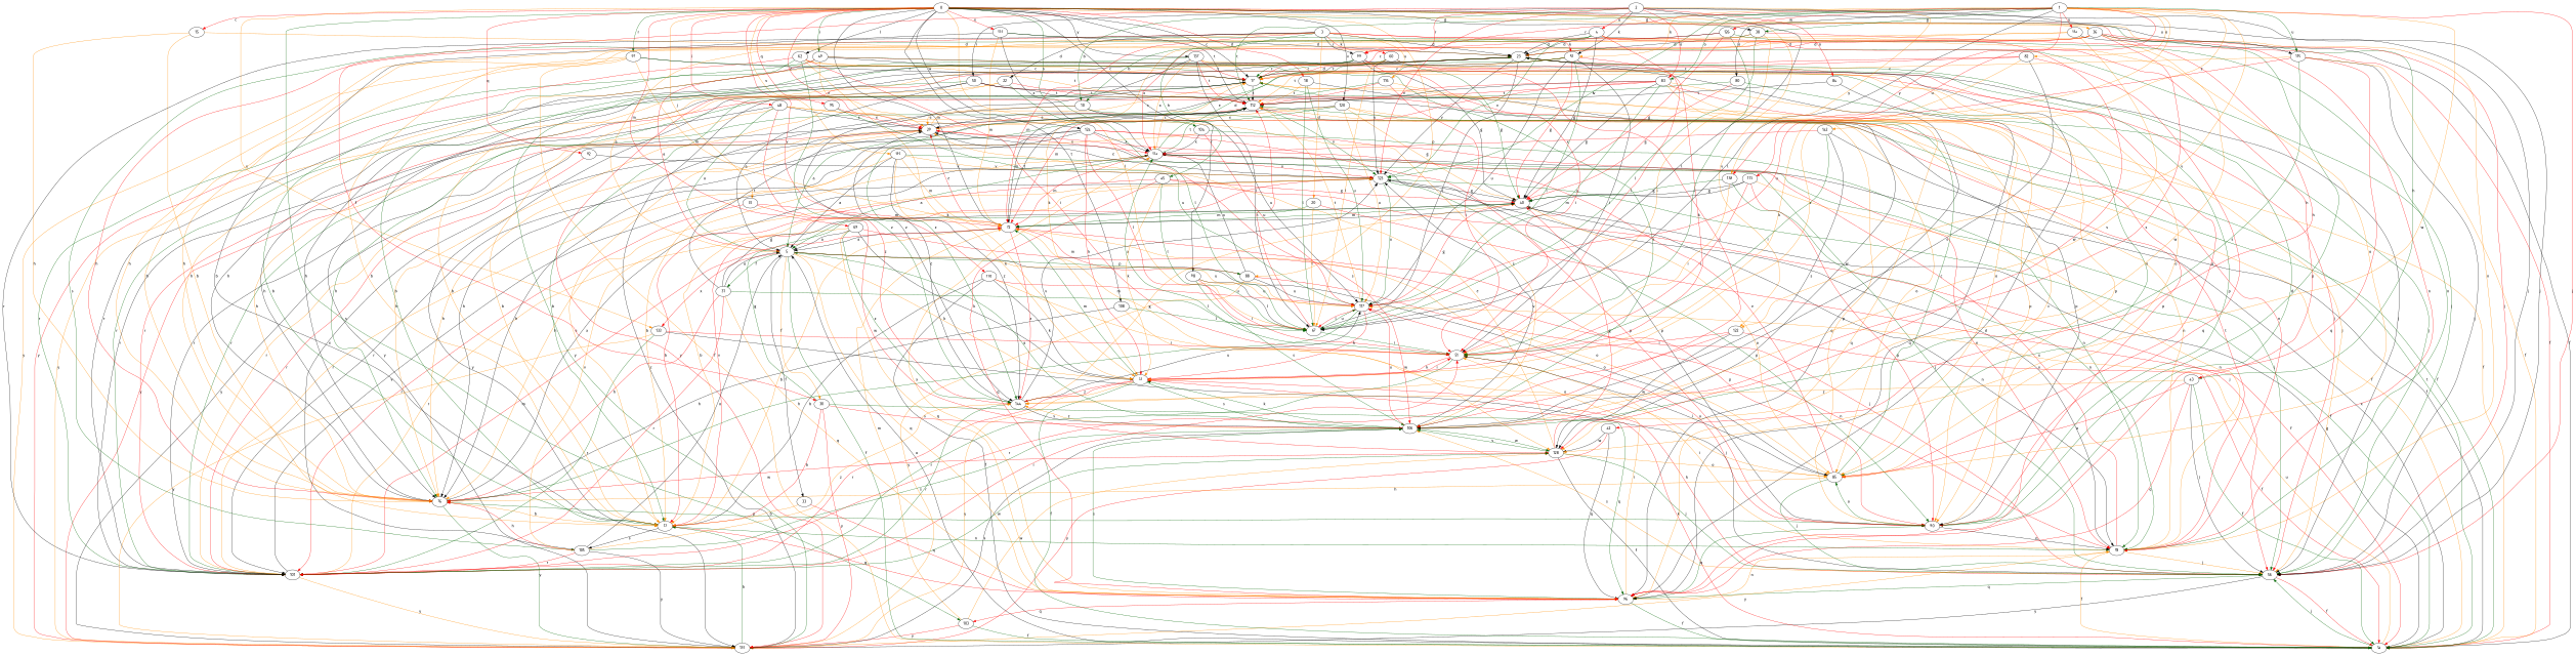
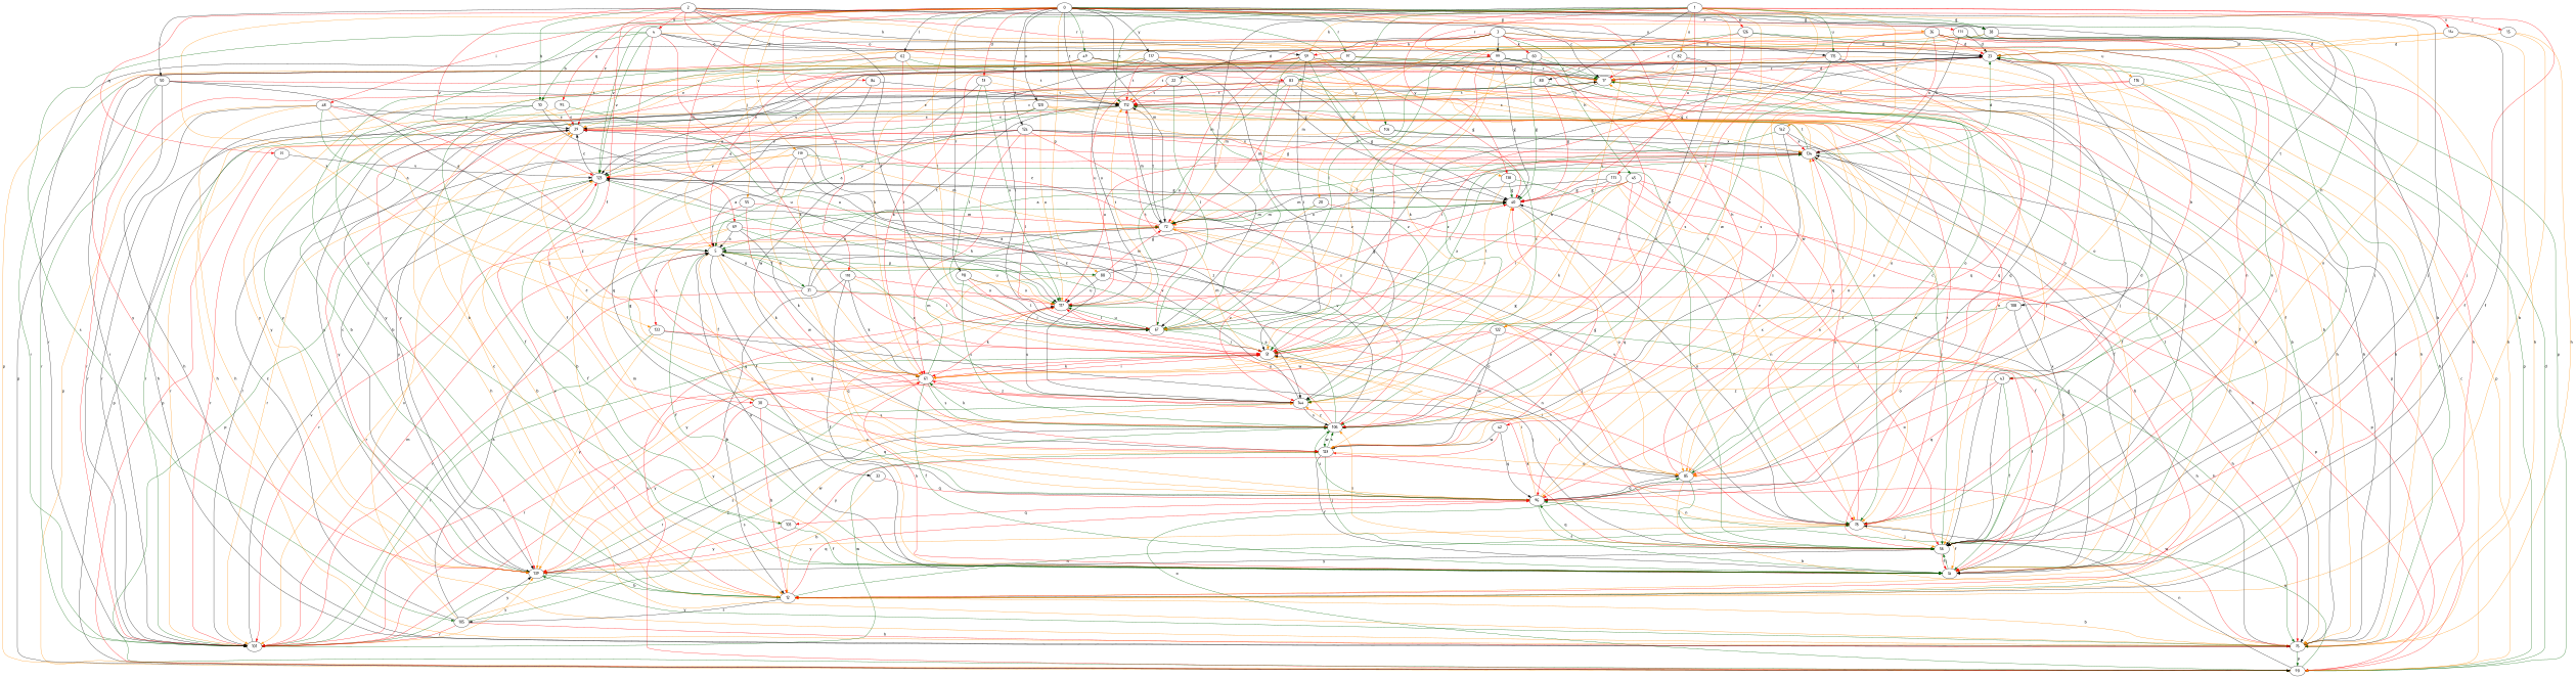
  strict digraph {
    fontname="Fira Sans"
    node [fontname="Fira Sans"]
    edge [color=red fontname="Fira Sans"]
    0
    15
    17
    18
    29
    36
    38
    42
    43
    48
    49
    55
    56
    62
    67
    69
    72
    78
    88
    92
    95
    97
    98
    103
    104
    108
    112
    118
    119
    120
    122
    124
    131
    133
    137
    23
    n37 [label=76]
    12
    34
    139
    128
    117
    101
    90
    134
    61
    106
    51
    96
    144
    85
    5
    123
    40
    1
    59
    80
    82
    83
    99
    113
    114
    115
    126
    138
    142
    2
    4
    10
    30
    50
    84
    105
    3
    20
    22
    45
    60
    116
    31
    33
    0 -> 15 [label=c]
    0 -> 17 [color=black label=c]
    0 -> 18 [label=d]
    0 -> 29 [label=e]
    0 -> 36 [color=darkorange label=g]
    0 -> 38 [color=black label=g]
    0 -> 42 [label=h]
    0 -> 43 [color=darkgreen label=h]
    0 -> 48 [label=i]
    0 -> 49 [color=darkgreen label=i]
    0 -> 55 [color=darkorange label=j]
    0 -> 56 [color=black label=j]
    0 -> 62 [color=black label=l]
    0 -> 67 [color=darkorange label=l]
    0 -> 69 [label=m]
    0 -> 72 [color=black label=m]
    0 -> 78 [color=darkorange label=n]
    0 -> 88 [color=darkorange label=p]
    0 -> 92 [label=q]
    0 -> 95 [label=q]
    0 -> 97 [color=darkgreen label=r]
    0 -> 98 [color=black label=r]
    0 -> 103 [color=darkgreen label=s]
    0 -> 104 [color=darkgreen label=s]
    0 -> 108 [color=black label=t]
    0 -> 112 [color=black label=t]
    0 -> 118 [label=v]
    0 -> 119 [color=darkorange label=v]
    0 -> 120 [color=black label=v]
    0 -> 122 [color=darkorange label=v]
    0 -> 124 [color=black label=w]
    0 -> 131 [label=x]
    0 -> 133 [color=darkorange label=x]
    0 -> 137 [color=black label=y]
    15 -> 23 [color=darkorange label=d]
    15 -> n37 [color=darkorange label=h]
    15 -> 12 [color=darkorange label=b]
    17 -> 112 [color=black label=t]
    17 -> 23 [label=d]
    17 -> 12 [color=darkgreen label=b]
    17 -> 34 [color=darkorange label=f]
    17 -> 139 [color=black label=y]
    18 -> 67 [color=darkgreen label=l]
    18 -> 112 [color=darkorange label=t]
    18 -> 128 [color=black label=w]
    18 -> 117 [color=darkgreen label=u]
    29 -> 17 [color=darkorange label=c]
    29 -> n37 [color=darkorange label=h]
    29 -> 139 [label=y]
    29 -> 101 [color=darkorange label=r]
    29 -> 90 [color=black label=p]
    29 -> 134 [label=x]
    36 -> 56 [label=j]
    36 -> 78 [label=n]
    36 -> 23 [label=d]
    36 -> 12 [color=darkorange label=b]
    36 -> 128 [color=darkorange label=w]
    36 -> 90 [color=darkgreen label=p]
    36 -> 134 [label=x]
    36 -> 61 [color=darkorange label=k]
    36 -> 106 [label=s]
    38 -> 67 [color=darkgreen label=l]
    38 -> 23 [color=black label=d]
    38 -> n37 [color=darkorange label=h]
    38 -> 34 [label=f]
    38 -> 51 [color=darkorange label=i]
    42 -> 139 [label=y]
    42 -> 128 [color=black label=w]
    42 -> 96 [color=black label=q]
    43 -> 56 [color=black label=j]
    43 -> 34 [color=darkgreen label=f]
    43 -> 96 [label=q]
    43 -> 144 [color=darkorange label=z]
    43 -> 85 [label=o]
    48 -> 29 [color=black label=e]
    48 -> n37 [color=darkorange label=h]
    48 -> 101 [color=black label=r]
    48 -> 90 [color=darkorange label=p]
    48 -> 106 [color=darkorange label=s]
    48 -> 144 [label=z]
    48 -> 5 [color=darkgreen label=a]
    49 -> 17 [color=black label=c]
    49 -> 29 [color=darkorange label=e]
    49 -> 56 [label=j]
    49 -> 101 [color=darkgreen label=r]
    49 -> 106 [color=darkgreen label=s]
    49 -> 5 [label=a]
    55 -> 72 [label=m]
    55 -> 128 [label=w]
    55 -> 101 [label=r]
    56 -> 34 [label=f]
    56 -> 139 [color=black label=y]
    56 -> 61 [label=k]
    56 -> 106 [color=darkorange label=s]
    56 -> 96 [color=darkgreen label=q]
    62 -> 17 [color=darkorange label=c]
    62 -> 112 [color=darkorange label=t]
    62 -> 12 [color=darkgreen label=b]
    62 -> 139 [label=y]
    62 -> 61 [color=darkorange label=k]
    62 -> 51 [label=i]
    62 -> 144 [color=darkgreen label=z]
    67 -> 112 [label=t]
    67 -> 117 [color=darkgreen label=u]
    67 -> 51 [color=darkgreen label=i]
    69 -> 56 [label=j]
    69 -> 101 [color=darkorange label=r]
    69 -> 61 [color=black label=k]
    69 -> 96 [color=darkorange label=q]
    69 -> 144 [color=darkgreen label=z]
    69 -> 5 [color=black label=a]
    72 -> 29 [label=e]
    72 -> 112 [color=black label=t]
    72 -> 12 [color=darkorange label=b]
    72 -> 90 [label=p]
    72 -> 144 [label=z]
    72 -> 85 [color=darkorange label=o]
    72 -> 5 [color=black label=a]
    78 -> 56 [color=darkorange label=j]
    78 -> 112 [label=t]
    78 -> 34 [color=darkorange label=f]
    78 -> 139 [color=darkorange label=y]
    78 -> 134 [label=x]
    78 -> 51 [color=darkorange label=i]
    78 -> 123 [color=black label=v]
    88 -> 72 [label=m]
    88 -> 78 [label=n]
    88 -> 139 [color=darkorange label=y]
    88 -> 117 [color=black label=u]
    88 -> 134 [color=black label=x]
    92 -> 101 [label=r]
    92 -> 123 [color=black label=v]
    95 -> 29 [label=e]
    95 -> n37 [color=darkorange label=h]
    95 -> 117 [color=darkgreen label=u]
    97 -> 17 [color=black label=c]
    97 -> 72 [color=darkorange label=m]
    97 -> n37 [color=darkorange label=h]
    97 -> 34 [color=darkorange label=f]
    97 -> 139 [color=darkorange label=y]
    97 -> 85 [color=darkgreen label=o]
    98 -> 67 [color=black label=l]
    98 -> 117 [color=darkorange label=u]
    98 -> 106 [color=darkgreen label=s]
    98 -> 51 [label=i]
    103 -> 72 [color=darkorange label=m]
    103 -> 34 [color=darkgreen label=f]
    103 -> 139 [label=y]
    103 -> 128 [color=darkorange label=w]
    104 -> 78 [color=darkgreen label=n]
    104 -> 12 [color=darkorange label=b]
    104 -> 117 [label=u]
    104 -> 134 [color=black label=x]
    108 -> 67 [color=darkgreen label=l]
    108 -> n37 [color=black label=h]
    108 -> 85 [color=darkorange label=o]
    112 -> 29 [label=e]
    112 -> 72 [color=black label=m]
    112 -> 34 [color=darkorange label=f]
    112 -> 101 [color=darkgreen label=r]
    112 -> 123 [color=darkgreen label=v]
    118 -> 12 [color=black label=b]
    118 -> 34 [color=black label=f]
    118 -> 128 [color=darkorange label=w]
    118 -> 117 [label=u]
    118 -> 61 [color=black label=k]
    119 -> 56 [color=darkgreen label=j]
    119 -> 72 [color=darkorange label=m]
    119 -> 101 [color=darkorange label=r]
    119 -> 61 [color=darkorange label=k]
    119 -> 144 [color=black label=z]
    119 -> 5 [color=black label=a]
    119 -> 123 [color=darkorange label=v]
    120 -> 29 [color=darkorange label=e]
    120 -> 78 [color=darkorange label=n]
    120 -> 117 [color=darkorange label=u]
    120 -> 101 [color=black label=r]
    120 -> 85 [color=darkorange label=o]
    120 -> 5 [color=darkgreen label=a]
    120 -> 40 [color=darkorange label=g]
    122 -> 34 [label=f]
    122 -> 128 [color=black label=w]
    122 -> 101 [label=r]
    122 -> 51 [label=i]
    124 -> 67 [label=l]
    124 -> 78 [label=n]
    124 -> n37 [color=black label=h]
    124 -> 139 [color=black label=y]
    124 -> 101 [color=black label=r]
    124 -> 90 [label=p]
    124 -> 134 [color=black label=x]
    124 -> 61 [label=k]
    124 -> 106 [label=s]
    131 -> 56 [color=darkgreen label=j]
    131 -> 72 [color=darkorange label=m]
    131 -> 23 [color=black label=d]
    131 -> 12 [color=black label=b]
    131 -> 134 [color=black label=x]
    133 -> 56 [color=black label=j]
    133 -> 139 [color=darkorange label=y]
    133 -> 101 [color=darkgreen label=r]
    133 -> 51 [label=i]
    137 -> 17 [label=c]
    137 -> 67 [color=black label=l]
    137 -> 112 [label=t]
    137 -> 12 [color=darkgreen label=b]
    137 -> 90 [color=darkorange label=p]
    137 -> 134 [color=darkorange label=x]
    137 -> 144 [color=black label=z]
    137 -> 85 [color=darkorange label=o]
    23 -> 17 [color=black label=c]
    23 -> 67 [color=black label=l]
    23 -> 12 [color=darkorange label=b]
    23 -> 139 [color=black label=y]
    23 -> 101 [color=black label=r]
    23 -> 90 [color=darkgreen label=p]
    23 -> 96 [color=black label=q]
    23 -> 85 [label=o]
    23 -> 123 [color=black label=v]
    n37 -> 12 [color=darkorange label=b]
    n37 -> 139 [color=darkgreen label=y]
    n37 -> 128 [label=w]
    n37 -> 90 [color=darkgreen label=p]
    n37 -> 134 [color=black label=x]
    12 -> 29 [color=darkorange label=e]
    12 -> 78 [color=darkgreen label=n]
    12 -> 96 [label=q]
    12 -> 123 [label=v]
    12 -> 105 [color=black label=s]
    34 -> 56 [color=darkgreen label=j]
    34 -> 112 [color=darkgreen label=t]
    34 -> 117 [color=darkorange label=u]
    34 -> 134 [color=black label=x]
    34 -> 61 [label=k]
    34 -> 5 [color=black label=a]
    34 -> 40 [color=black label=g]
    139 -> 17 [color=black label=c]
    139 -> 12 [color=darkgreen label=b]
    139 -> 106 [color=black label=s]
    128 -> 29 [color=darkorange label=e]
    128 -> 56 [color=darkgreen label=j]
    128 -> 34 [color=black label=f]
    128 -> 106 [color=darkgreen label=s]
    128 -> 85 [color=darkorange label=o]
    128 -> 40 [label=g]
    117 -> 67 [label=l]
    117 -> 112 [color=darkorange label=t]
    117 -> n37 [color=darkgreen label=h]
    117 -> 61 [label=k]
    117 -> 40 [label=g]
    101 -> 72 [label=m]
    101 -> 139 [color=darkorange label=y]
    101 -> 128 [color=darkgreen label=w]
    101 -> 51 [label=i]
    101 -> 123 [color=black label=v]
    90 -> 17 [color=darkorange label=c]
    90 -> 78 [color=black label=n]
    90 -> 23 [color=darkgreen label=d]
    90 -> 117 [label=u]
    90 -> 96 [color=darkgreen label=q]
    90 -> 85 [color=darkgreen label=o]
    134 -> 17 [color=darkorange label=c]
    134 -> 56 [color=darkgreen label=j]
    134 -> 72 [label=m]
    134 -> 112 [color=darkgreen label=t]
    134 -> 23 [color=darkgreen label=d]
    134 -> n37 [color=darkorange label=h]
    134 -> 5 [color=darkgreen label=a]
    134 -> 123 [label=v]
    61 -> 72 [color=darkgreen label=m]
    61 -> 34 [color=darkgreen label=f]
    61 -> 139 [color=darkorange label=y]
    61 -> 101 [label=r]
    61 -> 106 [color=darkgreen label=s]
    61 -> 51 [label=i]
    61 -> 144 [label=z]
    106 -> 128 [color=darkgreen label=w]
    106 -> 117 [label=u]
    106 -> 61 [color=darkgreen label=k]
    106 -> 144 [color=darkorange label=z]
    106 -> 5 [color=darkgreen label=a]
    106 -> 123 [color=black label=v]
    51 -> 72 [color=darkorange label=m]
    51 -> 101 [color=darkgreen label=r]
    51 -> 134 [color=darkgreen label=x]
    51 -> 61 [label=k]
    96 -> 78 [color=darkorange label=n]
    96 -> 103 [label=q]
    96 -> 23 [color=black label=d]
    96 -> 34 [color=darkgreen label=f]
    96 -> 134 [color=darkorange label=x]
    96 -> 106 [color=darkgreen label=s]
    96 -> 51 [color=darkorange label=i]
    144 -> 29 [color=black label=e]
    144 -> 117 [color=black label=u]
    144 -> 101 [color=darkgreen label=r]
    144 -> 106 [color=black label=s]
    144 -> 123 [color=black label=v]
    144 -> 40 [color=darkorange label=g]
    85 -> 17 [color=darkgreen label=c]
    85 -> 29 [label=e]
    85 -> 56 [color=darkgreen label=j]
    85 -> n37 [color=darkorange label=h]
    85 -> 51 [color=black label=i]
+   85 -> 96 [color=black label=q]
    5 -> 88 [color=darkgreen label=p]
    5 -> 133 [label=x]
    5 -> 34 [color=darkgreen label=f]
    5 -> 117 [color=darkorange label=u]
    5 -> 61 [color=darkorange label=k]
    5 -> 96 [color=darkorange label=q]
    5 -> 85 [color=black label=o]
    5 -> 30 [color=darkorange label=f]
    5 -> 31 [color=darkgreen label=f]
    5 -> 33 [color=black label=f]
    123 -> 29 [color=black label=e]
    123 -> 12 [color=darkorange label=b]
    123 -> 34 [color=darkgreen label=f]
    123 -> 117 [color=darkgreen label=u]
    123 -> 90 [color=darkgreen label=p]
    123 -> 40 [color=black label=g]
    40 -> 72 [color=darkgreen label=m]
    40 -> 78 [color=black label=n]
    40 -> 85 [color=darkorange label=o]
    1 -> 38 [color=darkgreen label=g]
    1 -> 56 [label=j]
    1 -> 67 [color=black label=l]
    1 -> 112 [color=darkgreen label=t]
    1 -> 122 [color=darkorange label=v]
    1 -> 128 [color=darkorange label=w]
    1 -> 144 [color=darkorange label=z]
    1 -> 123 [color=darkgreen label=v]
    1 -> 59 [color=darkorange label=k]
    1 -> 80 [color=black label=o]
    1 -> 82 [color=darkorange label=o]
    1 -> 83 [color=darkgreen label=o]
    1 -> 99 [label=r]
    1 -> 113 [label=u]
    1 -> 114 [label=u]
    1 -> 115 [color=darkgreen label=u]
    1 -> 126 [label=w]
    1 -> 138 [label=y]
    1 -> 142 [color=darkorange label=z]
    59 -> 17 [color=darkorange label=c]
    59 -> 67 [color=darkgreen label=l]
    59 -> 112 [color=darkorange label=t]
    59 -> n37 [color=black label=h]
    59 -> 117 [color=black label=u]
    59 -> 61 [label=k]
    59 -> 51 [color=black label=i]
    59 -> 144 [color=darkgreen label=z]
    59 -> 40 [label=g]
    80 -> 56 [color=darkgreen label=j]
    80 -> 112 [color=darkgreen label=t]
    80 -> 40 [label=g]
    82 -> 17 [label=c]
    82 -> 139 [label=y]
    82 -> 61 [color=darkorange label=k]
    82 -> 106 [color=black label=s]
    82 -> 96 [label=q]
    83 -> 29 [color=black label=e]
    83 -> 56 [color=darkorange label=j]
    83 -> 72 [label=m]
    83 -> 112 [label=t]
    83 -> 117 [color=darkgreen label=u]
    83 -> 101 [label=r]
    83 -> 90 [label=p]
    83 -> 96 [color=darkorange label=q]
    83 -> 85 [color=darkorange label=o]
    83 -> 40 [color=black label=g]
    99 -> 17 [color=darkgreen label=c]
    99 -> 56 [color=black label=j]
    99 -> n37 [color=black label=h]
    99 -> 139 [color=darkgreen label=y]
+   99 -> 61 [color=darkorange label=k]
    99 -> 51 [label=i]
    99 -> 40 [color=black label=g]
    113 -> 72 [color=black label=m]
    113 -> 78 [color=darkorange label=n]
    113 -> 90 [label=p]
    113 -> 51 [label=i]
    113 -> 40 [color=black label=g]
    114 -> 23 [color=darkorange label=d]
    114 -> n37 [color=darkorange label=h]
    114 -> 34 [color=black label=f]
    114 -> 106 [color=darkorange label=s]
    115 -> 17 [color=darkorange label=c]
    115 -> 56 [color=black label=j]
    115 -> 34 [color=darkorange label=f]
    115 -> 117 [label=u]
    115 -> 106 [color=darkgreen label=s]
    115 -> 96 [label=q]
    126 -> 17 [label=c]
    126 -> 78 [color=darkgreen label=n]
    126 -> 23 [color=black label=d]
    126 -> 51 [color=darkgreen label=i]
    126 -> 40 [label=g]
    138 -> 78 [color=darkgreen label=n]
    138 -> 51 [color=darkorange label=i]
    138 -> 40 [color=darkgreen label=g]
    142 -> 34 [color=black label=f]
    142 -> 134 [label=x]
    142 -> 106 [color=black label=s]
    142 -> 51 [color=darkgreen label=i]
    2 -> 56 [color=black label=j]
    2 -> 67 [color=black label=l]
    2 -> 123 [label=v]
    2 -> 59 [color=black label=k]
    2 -> 83 [label=o]
    2 -> 99 [label=r]
    2 -> 115 [color=black label=u]
    2 -> 138 [color=darkorange label=y]
    2 -> 4 [label=a]
    2 -> 10 [color=darkgreen label=b]
    2 -> 30 [label=f]
    2 -> 50 [color=black label=i]
    2 -> 84 [label=o]
    4 -> 23 [color=black label=d]
    4 -> 128 [label=w]
    4 -> 51 [label=i]
    4 -> 85 [color=darkorange label=o]
    4 -> 123 [color=darkgreen label=v]
    4 -> 40 [color=black label=g]
    4 -> 10 [color=darkgreen label=b]
    4 -> 105 [color=darkgreen label=s]
    10 -> 29 [color=darkorange label=e]
    10 -> n37 [color=black label=h]
    10 -> 34 [color=darkgreen label=f]
    10 -> 117 [color=black label=u]
    30 -> 12 [label=b]
    30 -> 139 [label=y]
    30 -> 106 [label=s]
    30 -> 96 [color=darkgreen label=q]
    30 -> 40 [color=darkgreen label=g]
    50 -> 78 [label=n]
    50 -> 112 [color=black label=t]
    50 -> n37 [color=black label=h]
    50 -> 101 [color=darkgreen label=r]
    50 -> 90 [color=black label=p]
    50 -> 5 [color=black label=a]
    84 -> 112 [color=black label=t]
    84 -> 96 [color=black label=q]
    105 -> 29 [color=black label=e]
    105 -> n37 [label=h]
    105 -> 139 [color=black label=y]
    105 -> 101 [label=r]
    105 -> 106 [color=darkgreen label=s]
    105 -> 144 [color=darkorange label=z]
    105 -> 5 [color=black label=a]
    105 -> 123 [color=darkorange label=v]
    3 -> 43 [label=h]
    3 -> 72 [label=m]
    3 -> 23 [color=black label=d]
    3 -> n37 [label=h]
    3 -> 101 [color=black label=r]
    3 -> 5 [color=darkorange label=a]
    3 -> 59 [label=k]
    3 -> 99 [color=black label=r]
    3 -> 20 [color=darkorange label=d]
    3 -> 22 [color=black label=d]
    3 -> 45 [color=darkgreen label=h]
    3 -> 60 [label=k]
    3 -> 116 [color=darkorange label=u]
    20 -> 67 [color=darkorange label=l]
    20 -> 72 [color=darkgreen label=m]
    20 -> 34 [label=f]
    22 -> 67 [color=darkgreen label=l]
    22 -> 112 [label=t]
    22 -> 12 [color=darkorange label=b]
    22 -> 139 [color=darkorange label=y]
    45 -> 56 [label=j]
    45 -> 67 [color=darkgreen label=l]
    45 -> 12 [label=b]
    45 -> 61 [color=darkorange label=k]
    45 -> 96 [label=q]
    45 -> 40 [label=g]
    60 -> 17 [color=darkgreen label=c]
    60 -> 67 [color=darkorange label=l]
    60 -> n37 [color=darkorange label=h]
    60 -> 106 [label=s]
    60 -> 123 [color=black label=v]
    60 -> 40 [color=darkgreen label=g]
    116 -> 112 [label=t]
    116 -> n37 [color=darkgreen label=h]
    116 -> 90 [color=darkorange label=p]
    116 -> 51 [label=i]
    31 -> 67 [color=darkgreen label=l]
    31 -> 112 [color=black label=t]
    31 -> n37 [label=h]
    31 -> 101 [label=r]
    31 -> 96 [color=darkorange label=q]
    31 -> 5 [color=black label=a]
    31 -> 40 [color=black label=g]
    33 -> 12 [color=darkorange label=b]
    33 -> 96 [label=q]
  }
